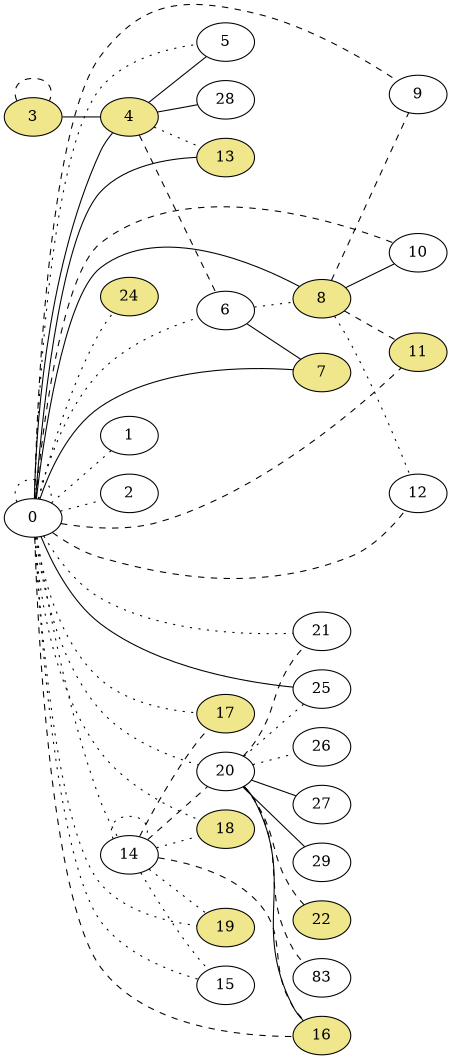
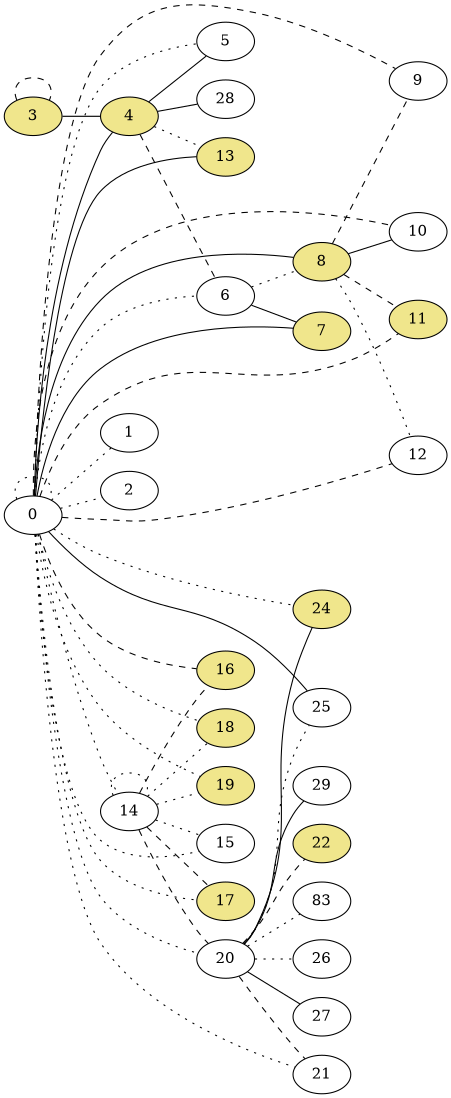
  graph {
    rankdir=LR
    node [fillcolor=white style=filled]
    edge [style=dotted]
    8 [fillcolor=khaki]
    9
    10
    11 [fillcolor=khaki]
    12
    0
    1
    2
    4 [fillcolor=khaki]
    5
    6
    7 [fillcolor=khaki]
    13 [fillcolor=khaki]
    14
    16 [fillcolor=khaki]
    18 [fillcolor=khaki]
    19 [fillcolor=khaki]
    15
    17 [fillcolor=khaki]
    20
    21
    24 [fillcolor=khaki]
    25
    3 [fillcolor=khaki]
    28
    22 [fillcolor=khaki]
    n27 [label=83]
    26
    27
    29
    8 -- 9 [style=dashed]
    8 -- 10 [style=solid]
    8 -- 11 [style=dashed]
    8 -- 12
    0 -- 8 [style=solid]
    0 -- 9 [style=dashed]
    0 -- 10 [style=dashed]
    0 -- 11 [style=dashed]
    0 -- 12 [style=dashed]
    0 -- 0
    0 -- 1
    0 -- 2
    0 -- 4 [style=solid]
    0 -- 5
    0 -- 6
    0 -- 7 [style=solid]
    0 -- 13 [style=solid]
    0 -- 14
    0 -- 16 [style=dashed]
    0 -- 18
    0 -- 19
    0 -- 15
    0 -- 17
    0 -- 20
    0 -- 21
    0 -- 24
    0 -- 25 [style=solid]
    4 -- 5 [style=solid]
    4 -- 6 [style=dashed]
    4 -- 13
    4 -- 28 [style=solid]
    6 -- 8
    6 -- 7 [style=solid]
    14 -- 14
    14 -- 16 [style=dashed]
    14 -- 18
    14 -- 19
    14 -- 15
    14 -- 17 [style=dashed]
    14 -- 20 [style=dashed]
    20 -- 21 [style=dashed]
-   20 -- 16 [style=solid]
+   20 -- 24 [style=solid]
    20 -- 25
    20 -- 22 [style=dashed]
-   20 -- n27 [style=dashed]
+   20 -- n27
    20 -- 26
    20 -- 27 [style=solid]
    20 -- 29 [style=solid]
    3 -- 4 [style=solid]
    3 -- 3 [style=dashed]
  }
